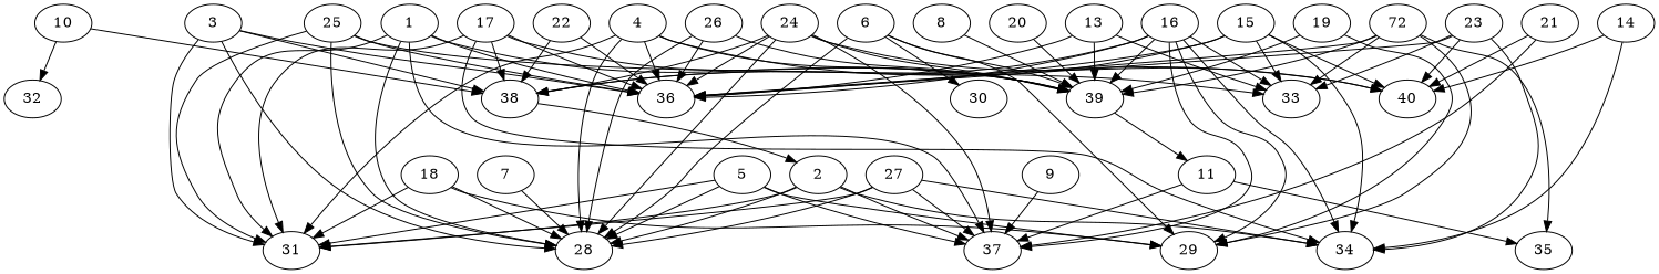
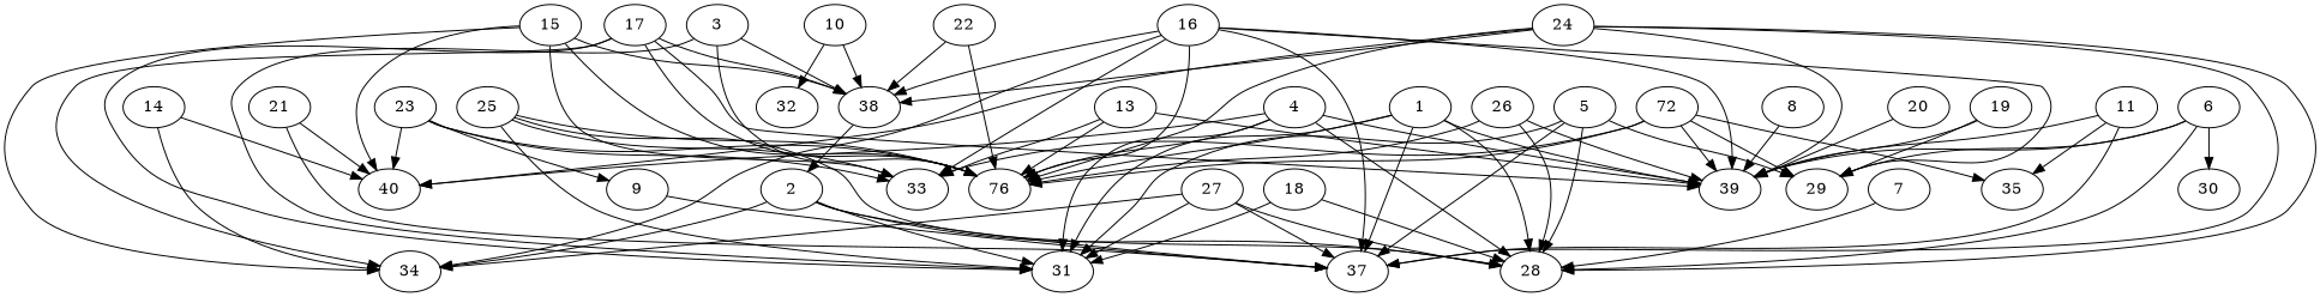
  digraph {
    node [alpha=0.19]
    1 [expect_size=50795520]
    28 [alpha=0.06 expect_size=21830656]
    31 [alpha=0.18 expect_size=27285504]
-   36 [alpha=0.07 expect_size=24713216]
+   36 [alpha=0.07 expect_size=24713216 label=76]
    37 [alpha=0.09 expect_size=35144704]
    39 [alpha=0.08 expect_size=5541888]
    2 [alpha=0.07 expect_size=47019008]
    34 [alpha=0.20 expect_size=25055232]
    38 [expect_size=38796288]
    3 [alpha=0.01 expect_size=8047616]
    4 [alpha=0.08 expect_size=44512256]
    40 [alpha=0.05 expect_size=35767296]
    5 [alpha=0.06 expect_size=14048256]
    29 [alpha=0.13 expect_size=20973568]
    6 [alpha=0.07 expect_size=9121792]
    30 [alpha=0.08 expect_size=35944448]
    7 [alpha=0.07 expect_size=21557248]
    8 [alpha=0.11 expect_size=22303744]
    9 [alpha=0.09 expect_size=11254784]
    10 [alpha=0.00 expect_size=25694208]
    32 [expect_size=40549376]
    11 [alpha=0.17 expect_size=37581824]
    35 [alpha=0.07 expect_size=38372352]
    n24 [alpha=0.15 expect_size=34300928 label=72]
    33 [alpha=0.20 expect_size=23142400]
    13 [expect_size=49710080]
    14 [alpha=0.15 expect_size=50960384]
    15 [alpha=0.15 expect_size=22429696]
    16 [expect_size=37349376]
    17 [alpha=0.18 expect_size=7362560]
    18 [alpha=0.20 expect_size=25029632]
    19 [alpha=0.06 expect_size=50550784]
    20 [alpha=0.16 expect_size=23907328]
    21 [alpha=0.06 expect_size=23917568]
    22 [alpha=0.13 expect_size=16353280]
    23 [alpha=0.01 expect_size=51619840]
    24 [alpha=0.06 expect_size=50392064]
    25 [alpha=0.14 expect_size=39519232]
    26 [alpha=0.04 expect_size=26822656]
    27 [alpha=0.02 expect_size=25617408]
    1 -> 28
    1 -> 31
    1 -> 36
    1 -> 37
    1 -> 39
    2 -> 28
    2 -> 31
    2 -> 37
    2 -> 34
    38 -> 2
-   3 -> 28
    3 -> 31
    3 -> 36
    3 -> 38
    4 -> 28
    4 -> 31
    4 -> 36
    4 -> 39
    4 -> 40
    5 -> 28
    5 -> 31
    5 -> 37
    5 -> 29
    6 -> 28
    6 -> 39
    6 -> 29
    6 -> 30
    7 -> 28
    8 -> 39
    9 -> 37
    10 -> 38
    10 -> 32
    11 -> 37
-   39 -> 11
+   11 -> 39
    11 -> 35
    n24 -> 36
    n24 -> 39
    n24 -> 29
    n24 -> 35
    n24 -> 33
    13 -> 36
    13 -> 39
    13 -> 33
    14 -> 34
    14 -> 40
    15 -> 36
    15 -> 34
    15 -> 38
    15 -> 40
    15 -> 33
    16 -> 36
    16 -> 37
    16 -> 39
    16 -> 34
    16 -> 38
    16 -> 29
    16 -> 33
    17 -> 31
    17 -> 36
    17 -> 39
    17 -> 34
    17 -> 38
    18 -> 28
    18 -> 31
-   18 -> 29
    19 -> 39
    19 -> 29
    20 -> 39
    21 -> 37
    21 -> 40
    22 -> 36
    22 -> 38
    23 -> 36
-   23 -> 34
+   23 -> 9
    23 -> 40
    23 -> 33
    24 -> 28
    24 -> 36
    24 -> 37
    24 -> 39
    24 -> 38
    24 -> 40
    25 -> 28
    25 -> 31
    25 -> 36
    25 -> 33
    26 -> 28
    26 -> 36
    26 -> 39
    27 -> 28
    27 -> 31
    27 -> 37
    27 -> 34
  }
